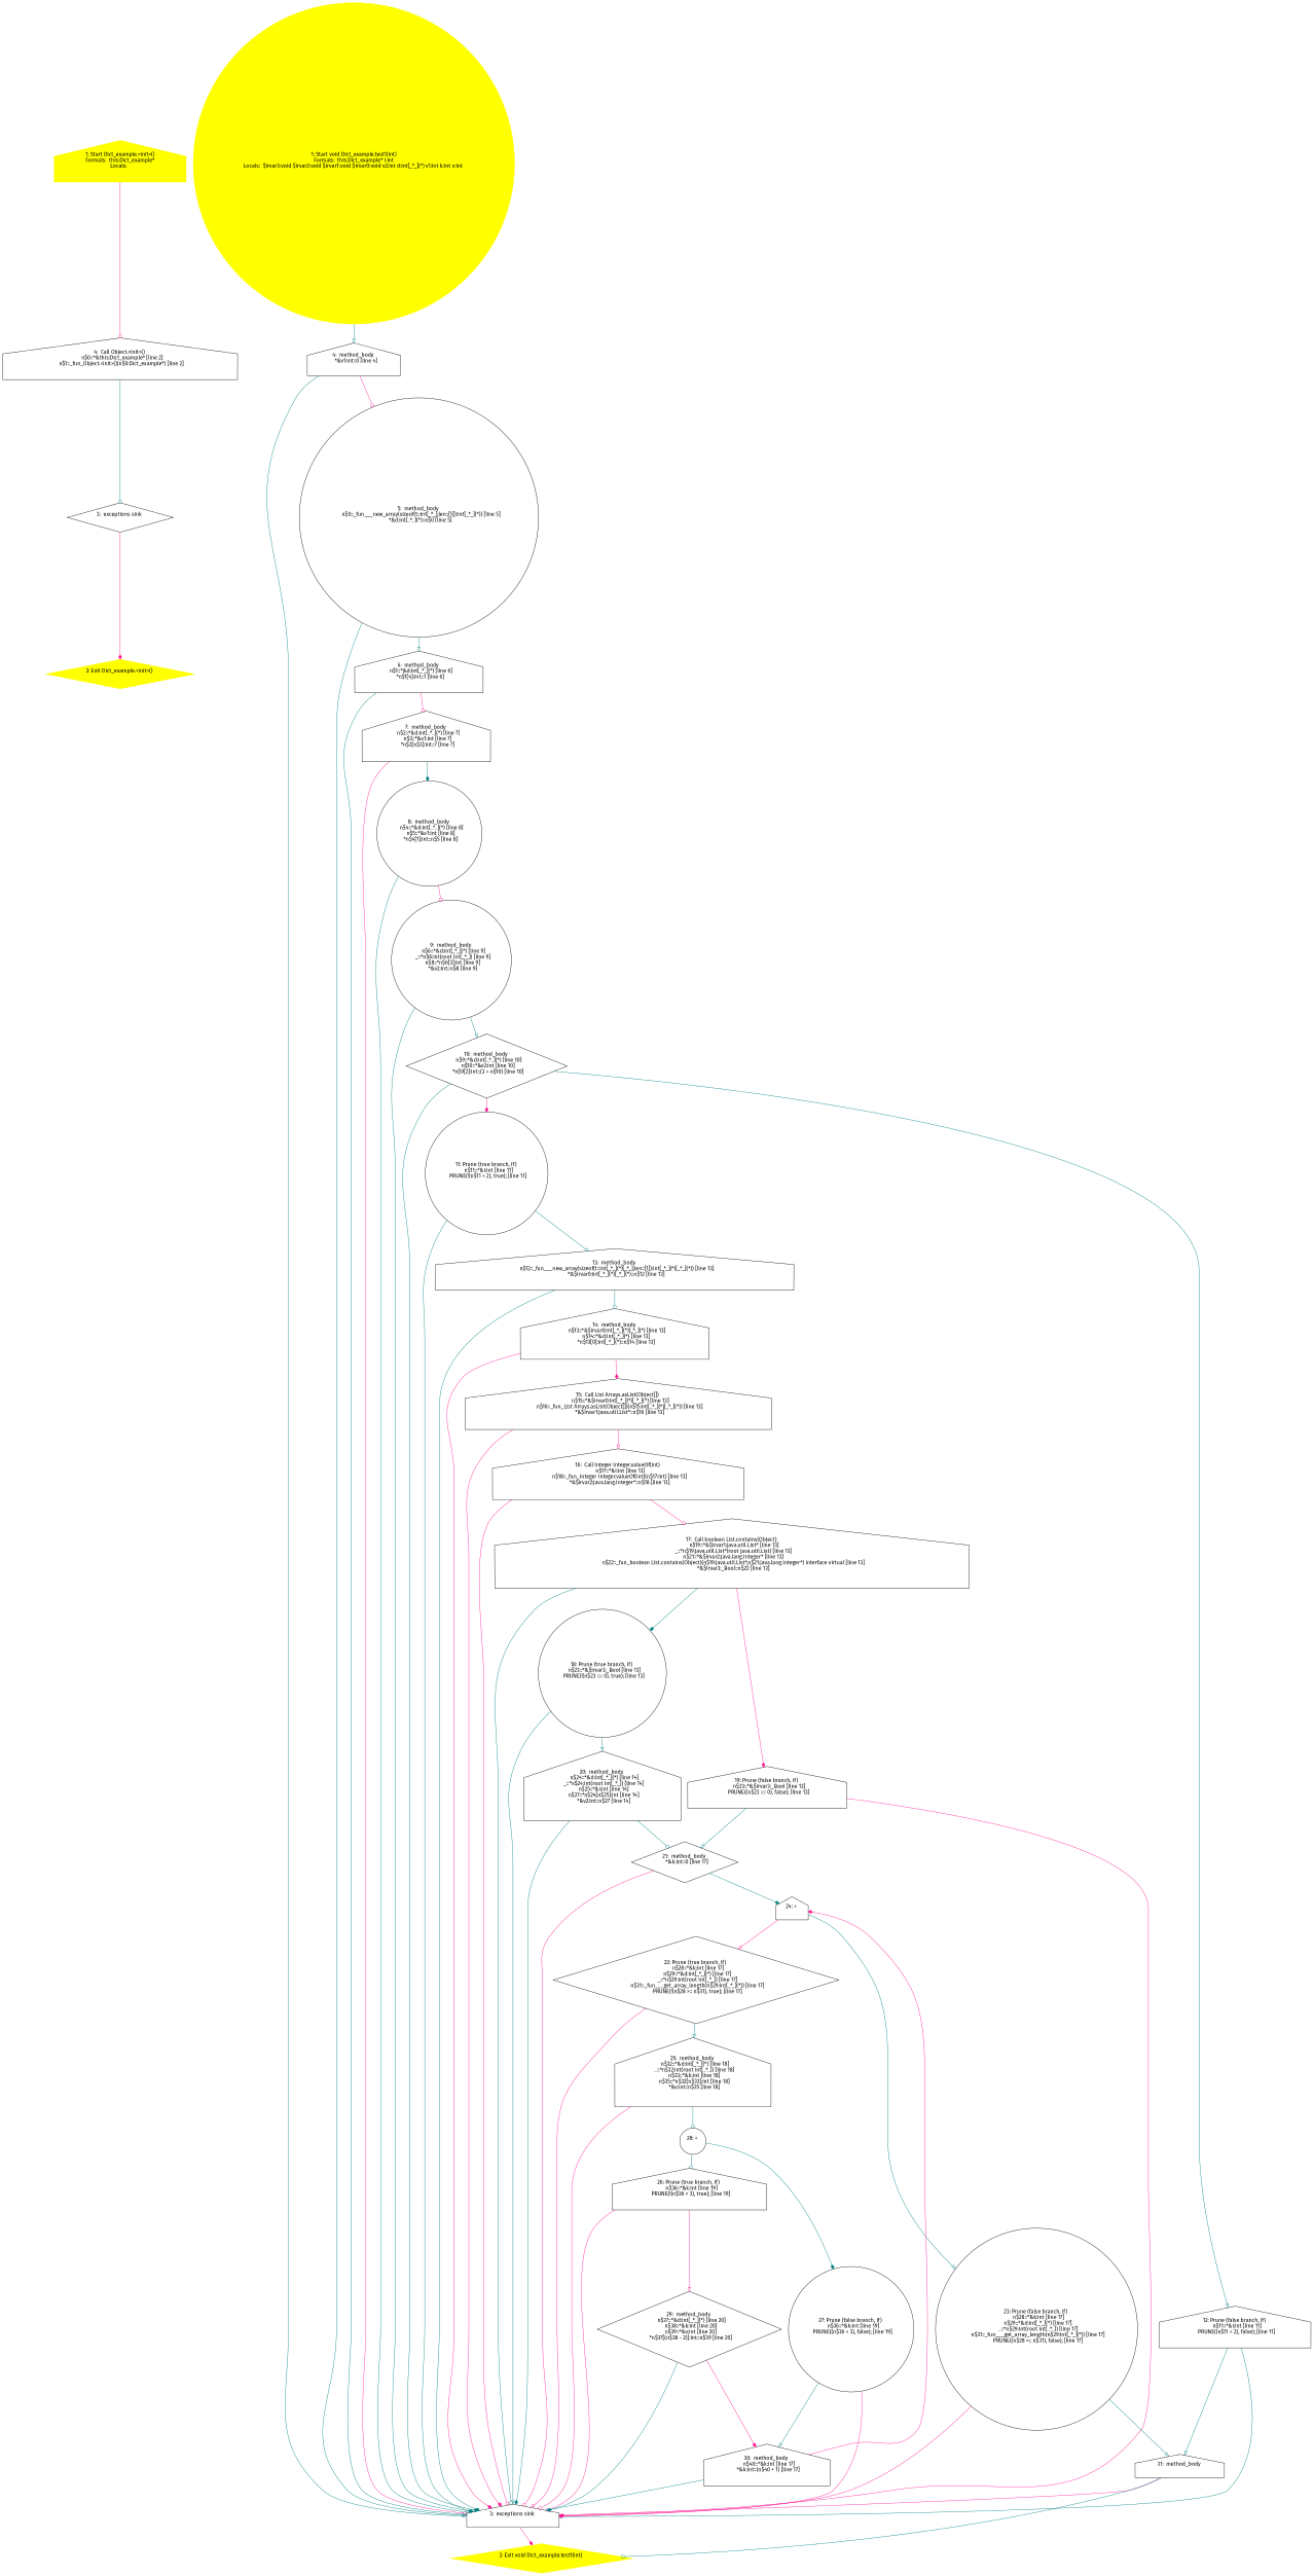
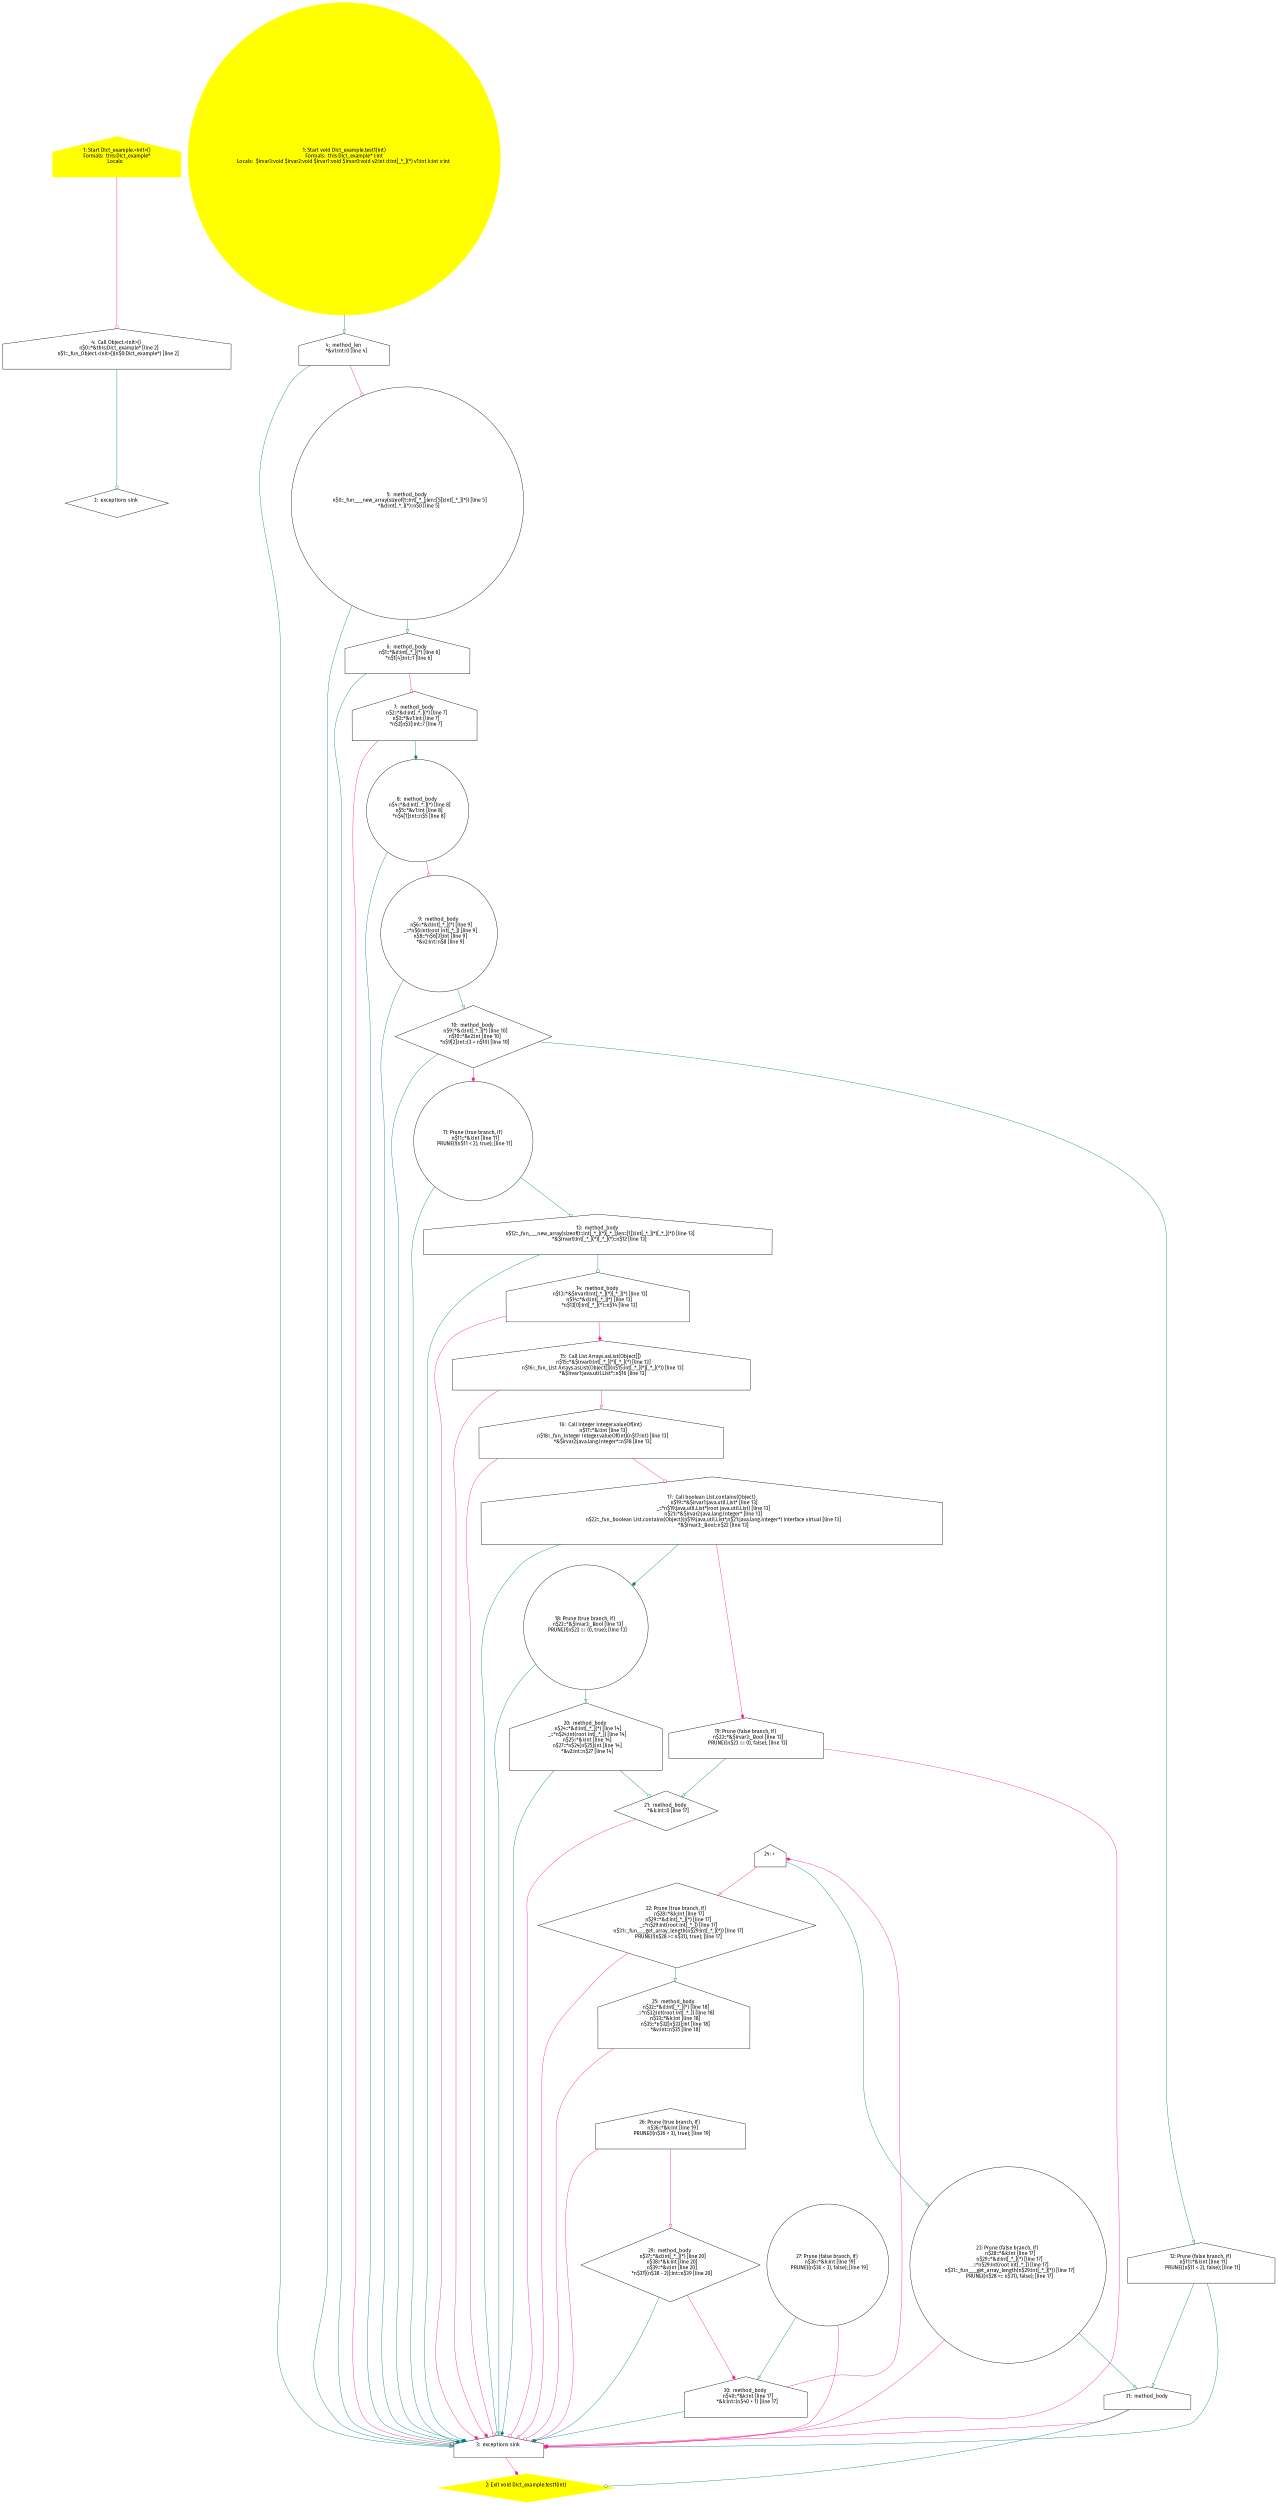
  digraph {
    fontname="Fira Sans"
    node [fontname="Fira Sans" shape=house]
    edge [arrowhead=odot color=teal fontname="Fira Sans"]
    n1 [color=yellow label="1: Start Dict_example.<init>()\nFormals:  this:Dict_example*\nLocals:  \n  " style=filled]
    n2 [label="4:  Call Object.<init>() \n   n$0=*&this:Dict_example* [line 2]\n  n$1=_fun_Object.<init>()(n$0:Dict_example*) [line 2]\n "]
    n3 [label="3:  exceptions sink \n  " shape=diamond]
-   n4 [color=yellow label="2: Exit Dict_example.<init>() \n  " shape=diamond style=filled]
    n5 [color=yellow label="1: Start void Dict_example.test1(int)\nFormals:  this:Dict_example* i:int\nLocals:  $irvar3:void $irvar2:void $irvar1:void $irvar0:void v2:int d:int[_*_](*) v1:int k:int v:int \n  " shape=circle style=filled]
-   n6 [label="4:  method_body \n   *&v1:int=0 [line 4]\n "]
+   n6 [label="4:  method_len \n   *&v1:int=0 [line 4]\n "]
    n7 [label="3:  exceptions sink \n  "]
    n8 [label="5:  method_body \n   n$0=_fun___new_array(sizeof(t=int[_*_];len=[5]):int[_*_](*)) [line 5]\n  *&d:int[_*_](*)=n$0 [line 5]\n " shape=circle]
    n9 [color=yellow label="2: Exit void Dict_example.test1(int) \n  " shape=diamond style=filled]
    n10 [label="6:  method_body \n   n$1=*&d:int[_*_](*) [line 6]\n  *n$1[4]:int=1 [line 6]\n "]
    n11 [label="7:  method_body \n   n$2=*&d:int[_*_](*) [line 7]\n  n$3=*&v1:int [line 7]\n  *n$2[n$3]:int=7 [line 7]\n "]
    n12 [label="8:  method_body \n   n$4=*&d:int[_*_](*) [line 8]\n  n$5=*&v1:int [line 8]\n  *n$4[1]:int=n$5 [line 8]\n " shape=circle]
    n13 [label="9:  method_body \n   n$6=*&d:int[_*_](*) [line 9]\n  _=*n$6:int(root int[_*_]) [line 9]\n  n$8=*n$6[3]:int [line 9]\n  *&v2:int=n$8 [line 9]\n " shape=circle]
    n14 [label="10:  method_body \n   n$9=*&d:int[_*_](*) [line 10]\n  n$10=*&v2:int [line 10]\n  *n$9[2]:int=(3 + n$10) [line 10]\n " shape=diamond]
    n15 [label="11: Prune (true branch, if) \n   n$11=*&i:int [line 11]\n  PRUNE(!(n$11 < 2), true); [line 11]\n " shape=circle]
    n16 [label="12: Prune (false branch, if) \n   n$11=*&i:int [line 11]\n  PRUNE((n$11 < 2), false); [line 11]\n "]
    n17 [label="13:  method_body \n   n$12=_fun___new_array(sizeof(t=int[_*_](*)[_*_];len=[1]):int[_*_](*)[_*_](*)) [line 13]\n  *&$irvar0:int[_*_](*)[_*_](*)=n$12 [line 13]\n "]
    n18 [label="31:  method_body \n  "]
    n19 [label="14:  method_body \n   n$13=*&$irvar0:int[_*_](*)[_*_](*) [line 13]\n  n$14=*&d:int[_*_](*) [line 13]\n  *n$13[0]:int[_*_](*)=n$14 [line 13]\n "]
    n20 [label="15:  Call List Arrays.asList(Object[]) \n   n$15=*&$irvar0:int[_*_](*)[_*_](*) [line 13]\n  n$16=_fun_List Arrays.asList(Object[])(n$15:int[_*_](*)[_*_](*)) [line 13]\n  *&$irvar1:java.util.List*=n$16 [line 13]\n "]
    n21 [label="16:  Call Integer Integer.valueOf(int) \n   n$17=*&i:int [line 13]\n  n$18=_fun_Integer Integer.valueOf(int)(n$17:int) [line 13]\n  *&$irvar2:java.lang.Integer*=n$18 [line 13]\n "]
    n22 [label="17:  Call boolean List.contains(Object) \n   n$19=*&$irvar1:java.util.List* [line 13]\n  _=*n$19:java.util.List*(root java.util.List) [line 13]\n  n$21=*&$irvar2:java.lang.Integer* [line 13]\n  n$22=_fun_boolean List.contains(Object)(n$19:java.util.List*,n$21:java.lang.Integer*) interface virtual [line 13]\n  *&$irvar3:_Bool=n$22 [line 13]\n "]
    n23 [label="18: Prune (true branch, if) \n   n$23=*&$irvar3:_Bool [line 13]\n  PRUNE(!(n$23 == 0), true); [line 13]\n " shape=circle]
    n24 [label="19: Prune (false branch, if) \n   n$23=*&$irvar3:_Bool [line 13]\n  PRUNE((n$23 == 0), false); [line 13]\n "]
    n25 [label="20:  method_body \n   n$24=*&d:int[_*_](*) [line 14]\n  _=*n$24:int(root int[_*_]) [line 14]\n  n$25=*&i:int [line 14]\n  n$27=*n$24[n$25]:int [line 14]\n  *&v2:int=n$27 [line 14]\n "]
    n26 [label="21:  method_body \n   *&k:int=0 [line 17]\n " shape=diamond]
    n27 [label="24: + \n  "]
    n28 [label="22: Prune (true branch, if) \n   n$28=*&k:int [line 17]\n  n$29=*&d:int[_*_](*) [line 17]\n  _=*n$29:int(root int[_*_]) [line 17]\n  n$31=_fun___get_array_length(n$29:int[_*_](*)) [line 17]\n  PRUNE(!(n$28 >= n$31), true); [line 17]\n " shape=diamond]
    n29 [label="23: Prune (false branch, if) \n   n$28=*&k:int [line 17]\n  n$29=*&d:int[_*_](*) [line 17]\n  _=*n$29:int(root int[_*_]) [line 17]\n  n$31=_fun___get_array_length(n$29:int[_*_](*)) [line 17]\n  PRUNE((n$28 >= n$31), false); [line 17]\n " shape=circle]
    n30 [label="25:  method_body \n   n$32=*&d:int[_*_](*) [line 18]\n  _=*n$32:int(root int[_*_]) [line 18]\n  n$33=*&k:int [line 18]\n  n$35=*n$32[n$33]:int [line 18]\n  *&v:int=n$35 [line 18]\n "]
-   n31 [label="28: + \n  " shape=circle]
    n32 [label="26: Prune (true branch, if) \n   n$36=*&k:int [line 19]\n  PRUNE(!(n$36 < 3), true); [line 19]\n "]
    n33 [label="27: Prune (false branch, if) \n   n$36=*&k:int [line 19]\n  PRUNE((n$36 < 3), false); [line 19]\n " shape=circle]
    n34 [label="29:  method_body \n   n$37=*&d:int[_*_](*) [line 20]\n  n$38=*&k:int [line 20]\n  n$39=*&v:int [line 20]\n  *n$37[(n$38 - 2)]:int=n$39 [line 20]\n " shape=diamond]
    n35 [label="30:  method_body \n   n$40=*&k:int [line 17]\n  *&k:int=(n$40 + 1) [line 17]\n "]
    n1 -> n2 [color=deeppink]
    n2 -> n3
-   n3 -> n4 [arrowhead=diamond color=deeppink]
    n5 -> n6 [arrowhead=onormal]
    n6 -> n7 [arrowhead=onormal]
    n6 -> n8 [color=deeppink]
    n7 -> n9 [arrowhead=diamond color=deeppink]
    n8 -> n7 [arrowhead=onormal]
    n8 -> n10 [arrowhead=onormal]
    n10 -> n7 [arrowhead=onormal]
    n10 -> n11 [color=deeppink]
    n11 -> n7 [color=deeppink]
    n11 -> n12 [arrowhead=diamond]
    n12 -> n7
    n12 -> n13 [color=deeppink]
    n13 -> n7 [arrowhead=diamond]
    n13 -> n14 [arrowhead=onormal]
    n14 -> n7 [arrowhead=diamond]
    n14 -> n15 [arrowhead=diamond color=deeppink]
    n14 -> n16 [arrowhead=onormal]
    n15 -> n7 [arrowhead=diamond]
    n15 -> n17
    n16 -> n7
    n16 -> n18 [arrowhead=onormal]
    n17 -> n7 [arrowhead=diamond]
    n17 -> n19
    n18 -> n7 [arrowhead=onormal color=deeppink]
    n18 -> n9
    n19 -> n7 [arrowhead=diamond color=deeppink]
    n19 -> n20 [arrowhead=diamond color=deeppink]
    n20 -> n7 [arrowhead=diamond color=deeppink]
    n20 -> n21 [arrowhead=onormal color=deeppink]
    n21 -> n7 [color=deeppink]
    n21 -> n22 [color=deeppink]
    n22 -> n7
    n22 -> n23 [arrowhead=diamond]
    n22 -> n24 [arrowhead=diamond color=deeppink]
    n23 -> n7 [arrowhead=onormal]
    n23 -> n25 [arrowhead=onormal]
    n24 -> n7 [arrowhead=diamond color=deeppink]
    n24 -> n26 [arrowhead=onormal]
    n25 -> n7 [arrowhead=diamond]
    n25 -> n26
    n26 -> n7 [color=deeppink]
-   n26 -> n27 [arrowhead=diamond]
    n27 -> n28 [arrowhead=onormal color=deeppink]
    n27 -> n29 [arrowhead=onormal]
    n28 -> n7 [arrowhead=onormal color=deeppink]
    n28 -> n30 [arrowhead=onormal]
    n29 -> n7 [color=deeppink]
    n29 -> n18 [arrowhead=onormal]
    n30 -> n7 [color=deeppink]
-   n30 -> n31
-   n31 -> n32
-   n31 -> n33 [arrowhead=diamond]
    n32 -> n7 [color=deeppink]
    n32 -> n34 [arrowhead=onormal color=deeppink]
    n33 -> n7 [arrowhead=diamond color=deeppink]
    n33 -> n35 [arrowhead=onormal]
    n34 -> n7 [arrowhead=diamond]
    n34 -> n35 [arrowhead=diamond color=deeppink]
    n35 -> n7 [arrowhead=onormal]
    n35 -> n27 [arrowhead=diamond color=deeppink]
  }
